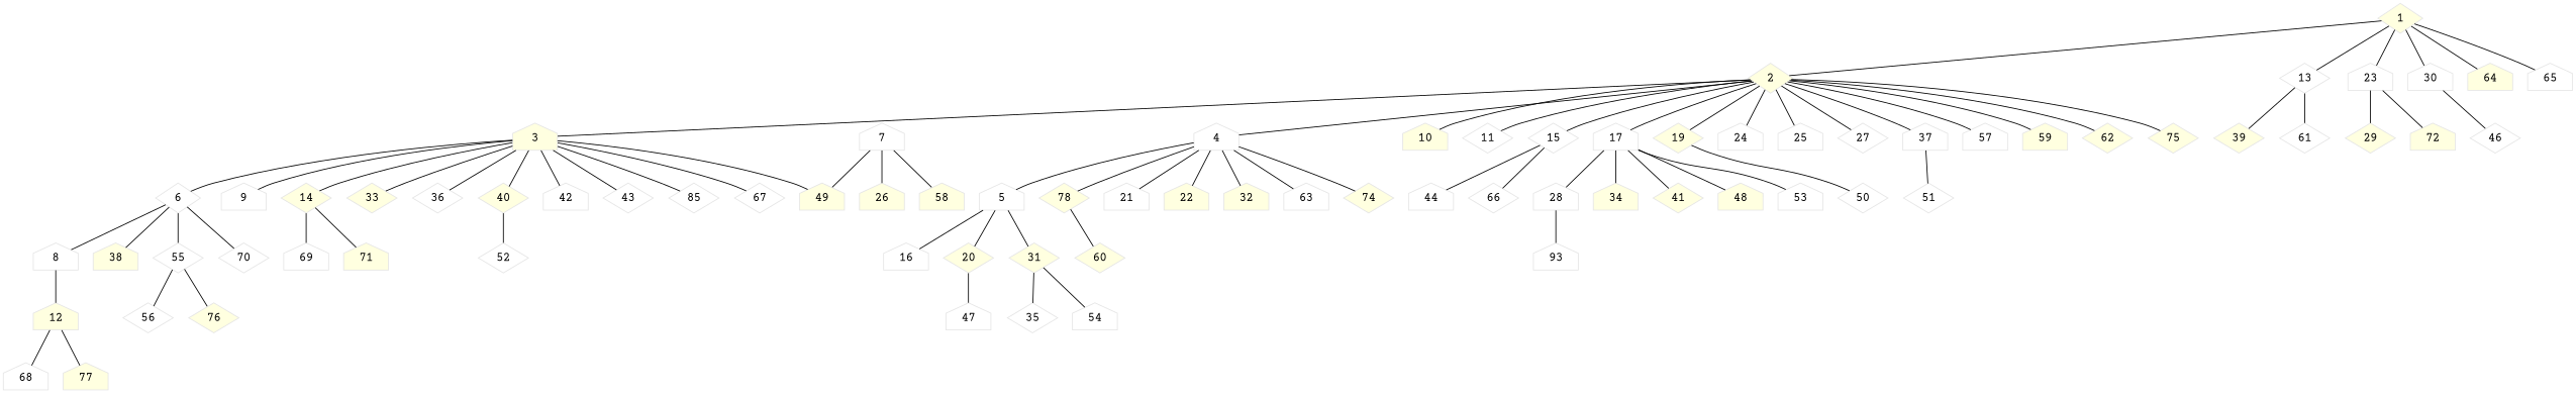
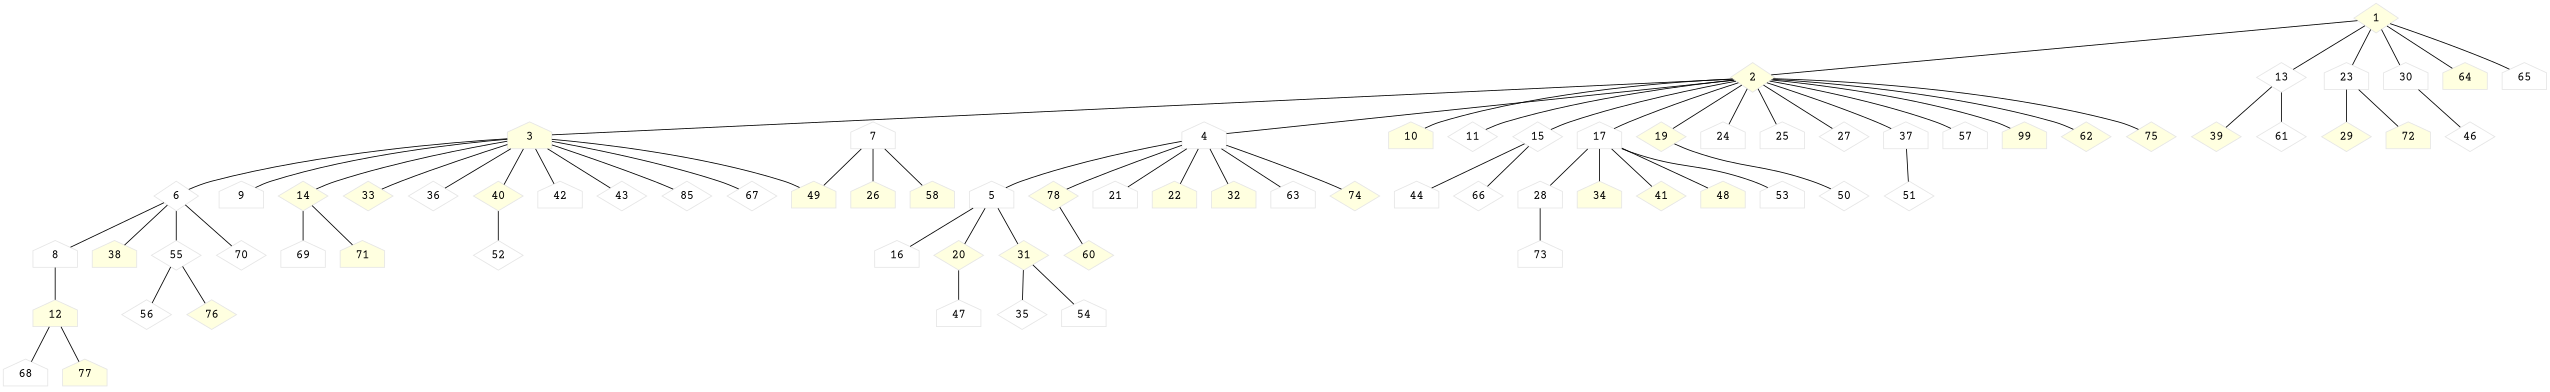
  graph {
    fontname="Courier Prime"
    node [color=gray90 fillcolor=white fontname="Courier Prime" shape=house style=filled]
    edge [fontname="Courier Prime"]
    1 [fillcolor=lightyellow shape=diamond]
    2 [fillcolor=lightyellow shape=diamond]
    13 [shape=diamond]
    23
    30
    64 [fillcolor=lightyellow]
    65
    3 [fillcolor=lightyellow]
    4
    10 [fillcolor=lightyellow]
    11 [shape=diamond]
    15 [shape=diamond]
    17
    19 [fillcolor=lightyellow shape=diamond]
    24
    25
    27 [shape=diamond]
    37
    57
-   59 [fillcolor=lightyellow]
+   59 [fillcolor=lightyellow label=99]
    62 [fillcolor=lightyellow shape=diamond]
    75 [fillcolor=lightyellow shape=diamond]
    39 [fillcolor=lightyellow shape=diamond]
    61 [shape=diamond]
    29 [fillcolor=lightyellow shape=diamond]
    72 [fillcolor=lightyellow]
    46 [shape=diamond]
    6 [shape=diamond]
    9
    14 [fillcolor=lightyellow shape=diamond]
    33 [fillcolor=lightyellow shape=diamond]
    36 [shape=diamond]
    40 [fillcolor=lightyellow shape=diamond]
    42
    43 [shape=diamond]
    n36 [label=85 shape=diamond]
    67 [shape=diamond]
    49 [fillcolor=lightyellow]
    5
    n40 [fillcolor=lightyellow label=78 shape=diamond]
    21
    22 [fillcolor=lightyellow]
    32 [fillcolor=lightyellow]
    63
    74 [fillcolor=lightyellow shape=diamond]
    44
    66 [shape=diamond]
    28
    34 [fillcolor=lightyellow]
    41 [fillcolor=lightyellow shape=diamond]
    48 [fillcolor=lightyellow]
    53
    50 [shape=diamond]
    51 [shape=diamond]
    8
    38 [fillcolor=lightyellow]
    55 [shape=diamond]
    70 [shape=diamond]
    26 [fillcolor=lightyellow]
    7
    58 [fillcolor=lightyellow]
    69
    71 [fillcolor=lightyellow]
    52 [shape=diamond]
    16
    20 [fillcolor=lightyellow shape=diamond]
    31 [fillcolor=lightyellow shape=diamond]
    60 [fillcolor=lightyellow shape=diamond]
    47
    35 [shape=diamond]
    54
    12 [fillcolor=lightyellow]
    56 [shape=diamond]
    76 [fillcolor=lightyellow shape=diamond]
    68
    77 [fillcolor=lightyellow]
-   73 [label=93]
+   73
    1 -- 2
    1 -- 13
    1 -- 23
    1 -- 30
    1 -- 64
    1 -- 65
    2 -- 3
    2 -- 4
    2 -- 10
    2 -- 11
    2 -- 15
    2 -- 17
    2 -- 19
    2 -- 24
    2 -- 25
    2 -- 27
    2 -- 37
    2 -- 57
    2 -- 59
    2 -- 62
    2 -- 75
    13 -- 39
    13 -- 61
    23 -- 29
    23 -- 72
    30 -- 46
    3 -- 6
    3 -- 9
    3 -- 14
    3 -- 33
    3 -- 36
    3 -- 40
    3 -- 42
    3 -- 43
    3 -- n36
    3 -- 67
    3 -- 49
    4 -- 5
    4 -- n40
    4 -- 21
    4 -- 22
    4 -- 32
    4 -- 63
    4 -- 74
    15 -- 44
    15 -- 66
    17 -- 28
    17 -- 34
    17 -- 41
    17 -- 48
    17 -- 53
    19 -- 50
    37 -- 51
    6 -- 8
    6 -- 38
    6 -- 55
    6 -- 70
    14 -- 69
    14 -- 71
    40 -- 52
    5 -- 16
    5 -- 20
    5 -- 31
    n40 -- 60
    28 -- 73
    8 -- 12
    55 -- 56
    55 -- 76
    7 -- 49
    7 -- 26
    7 -- 58
    20 -- 47
    31 -- 35
    31 -- 54
    12 -- 68
    12 -- 77
  }
